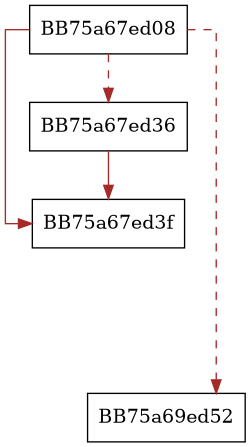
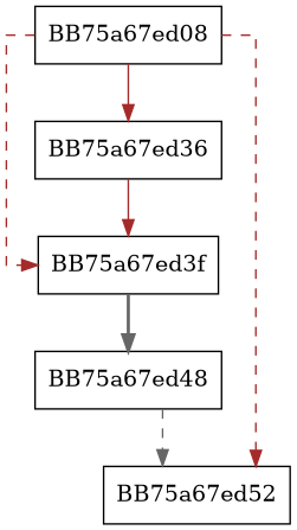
  digraph {
    splines=ortho
    node [shape=box]
    edge [color=brown style=solid]
    BB75a67ed08
    BB75a67ed3f
    BB75a67ed36
-   BB75a67ed52 [label=BB75a69ed52]
-   BB75a67ed08 -> BB75a67ed3f
-   BB75a67ed08 -> BB75a67ed36 [style=dashed]
+   BB75a67ed52
+   BB75a67ed48
+   BB75a67ed08 -> BB75a67ed3f [style=dashed]
+   BB75a67ed08 -> BB75a67ed36
    BB75a67ed08 -> BB75a67ed52 [style=dashed]
+   BB75a67ed3f -> BB75a67ed48 [color=gray40 style=bold]
    BB75a67ed36 -> BB75a67ed3f
+   BB75a67ed48 -> BB75a67ed52 [color=gray40 style=dashed]
  }
